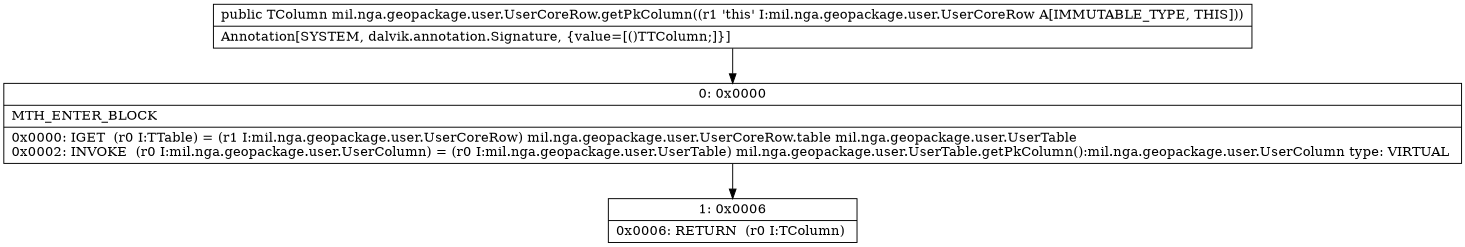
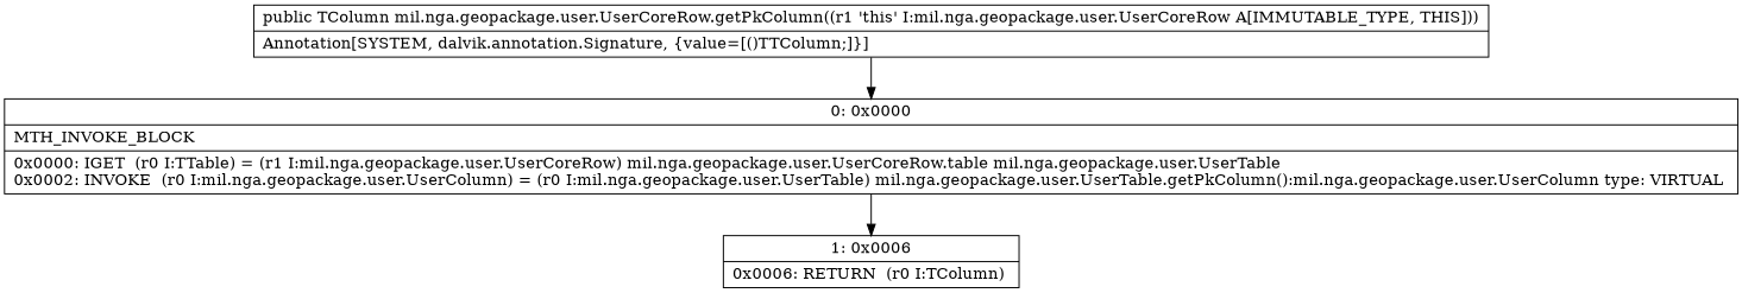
  digraph {
    node [shape=record]
-   n1 [label="{0\:\ 0x0000|MTH_ENTER_BLOCK\l|0x0000: IGET  (r0 I:TTable) = (r1 I:mil.nga.geopackage.user.UserCoreRow) mil.nga.geopackage.user.UserCoreRow.table mil.nga.geopackage.user.UserTable \l0x0002: INVOKE  (r0 I:mil.nga.geopackage.user.UserColumn) = (r0 I:mil.nga.geopackage.user.UserTable) mil.nga.geopackage.user.UserTable.getPkColumn():mil.nga.geopackage.user.UserColumn type: VIRTUAL \l}"]
+   n1 [label="{0\:\ 0x0000|MTH_INVOKE_BLOCK\l|0x0000: IGET  (r0 I:TTable) = (r1 I:mil.nga.geopackage.user.UserCoreRow) mil.nga.geopackage.user.UserCoreRow.table mil.nga.geopackage.user.UserTable \l0x0002: INVOKE  (r0 I:mil.nga.geopackage.user.UserColumn) = (r0 I:mil.nga.geopackage.user.UserTable) mil.nga.geopackage.user.UserTable.getPkColumn():mil.nga.geopackage.user.UserColumn type: VIRTUAL \l}"]
    n2 [label="{1\:\ 0x0006|0x0006: RETURN  (r0 I:TColumn) \l}"]
    n3 [label="{public TColumn mil.nga.geopackage.user.UserCoreRow.getPkColumn((r1 'this' I:mil.nga.geopackage.user.UserCoreRow A[IMMUTABLE_TYPE, THIS]))  | Annotation[SYSTEM, dalvik.annotation.Signature, \{value=[()TTColumn;]\}]\l}"]
    n1 -> n2
    n3 -> n1
  }
